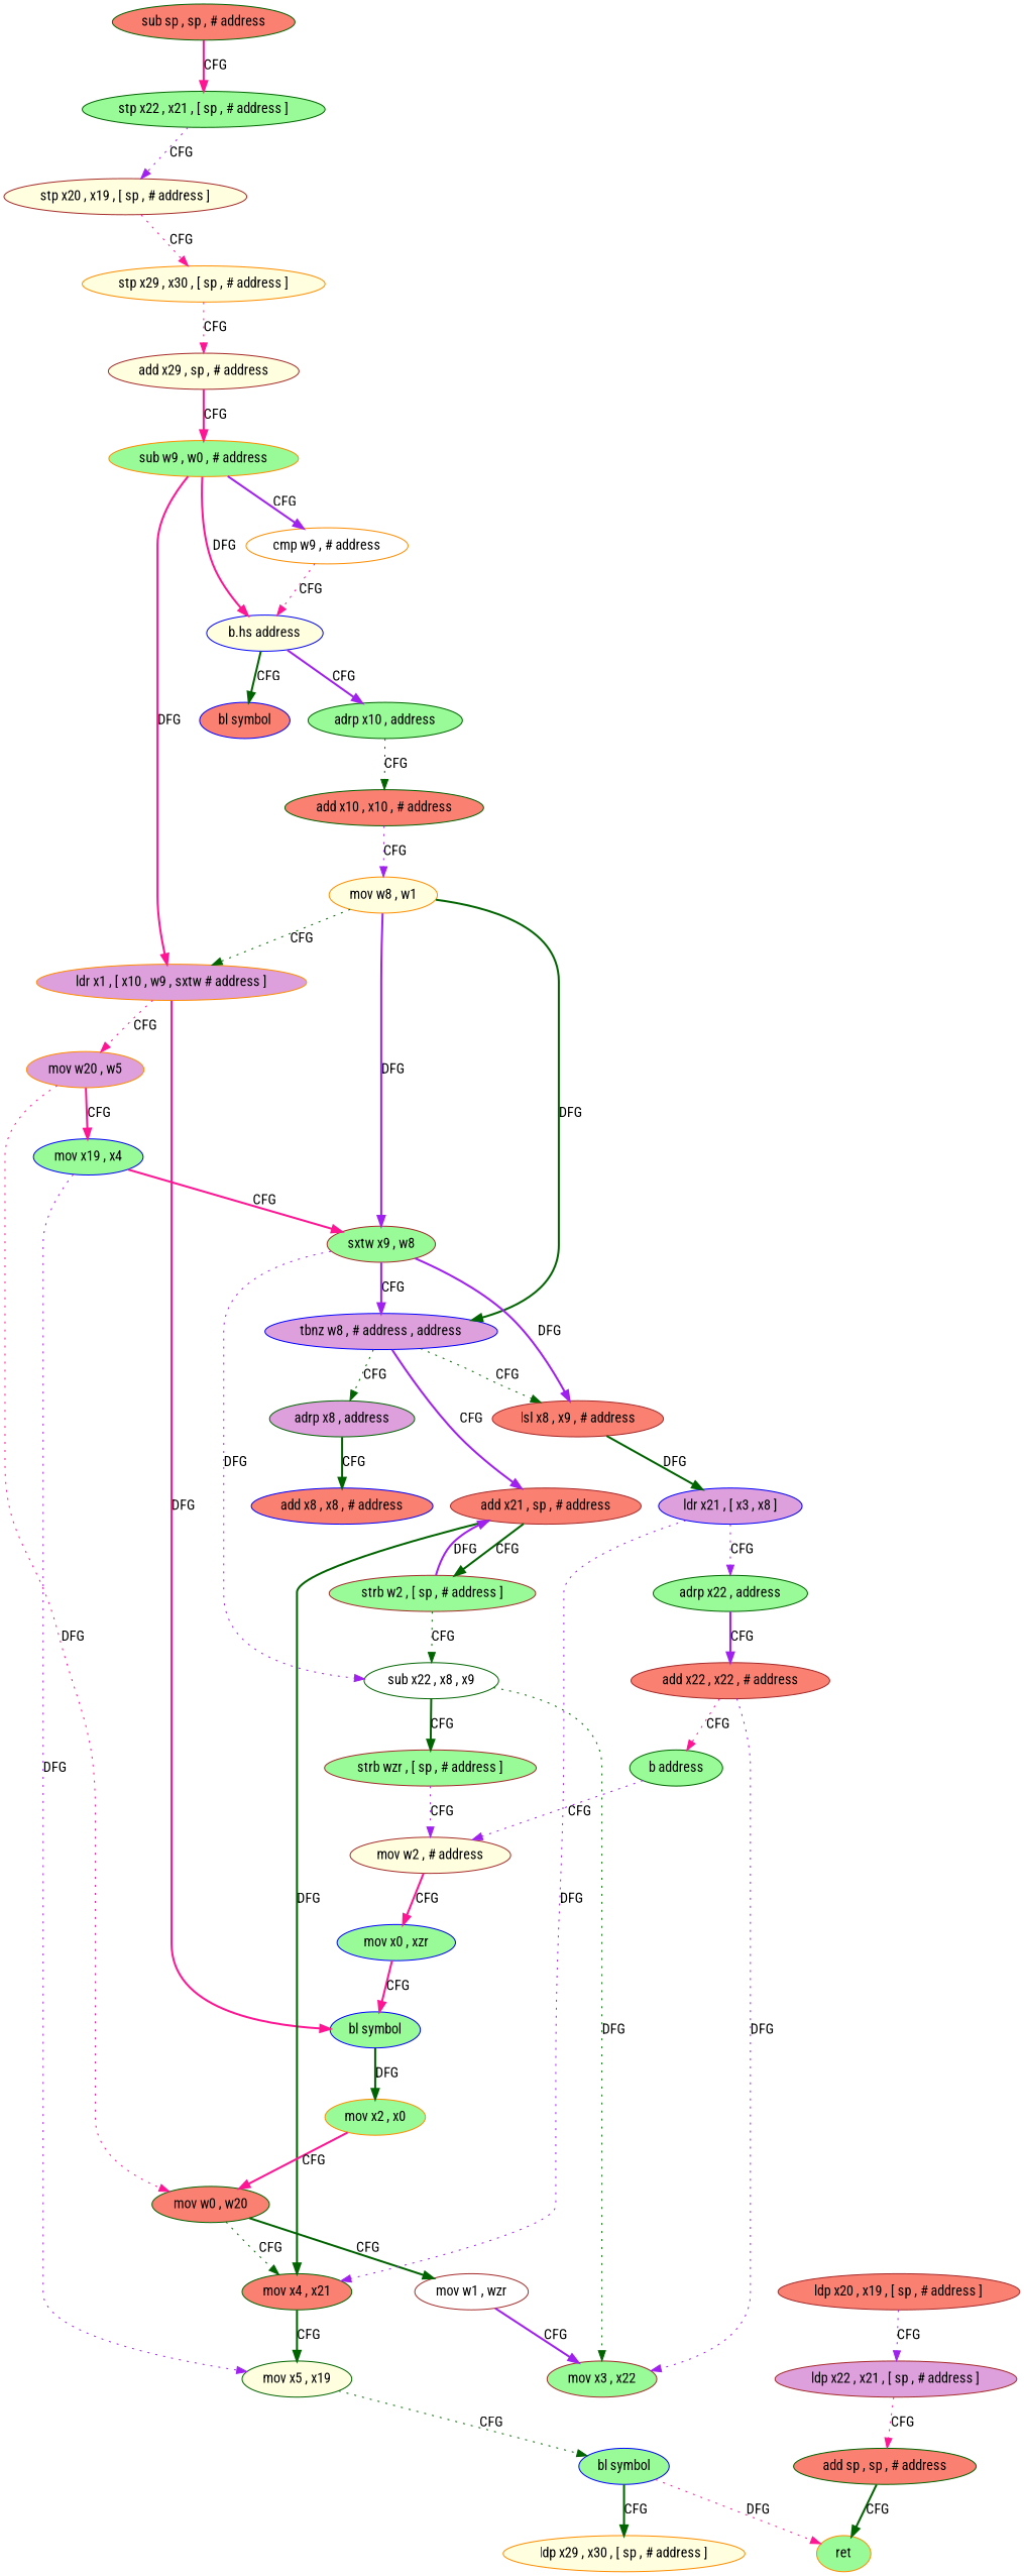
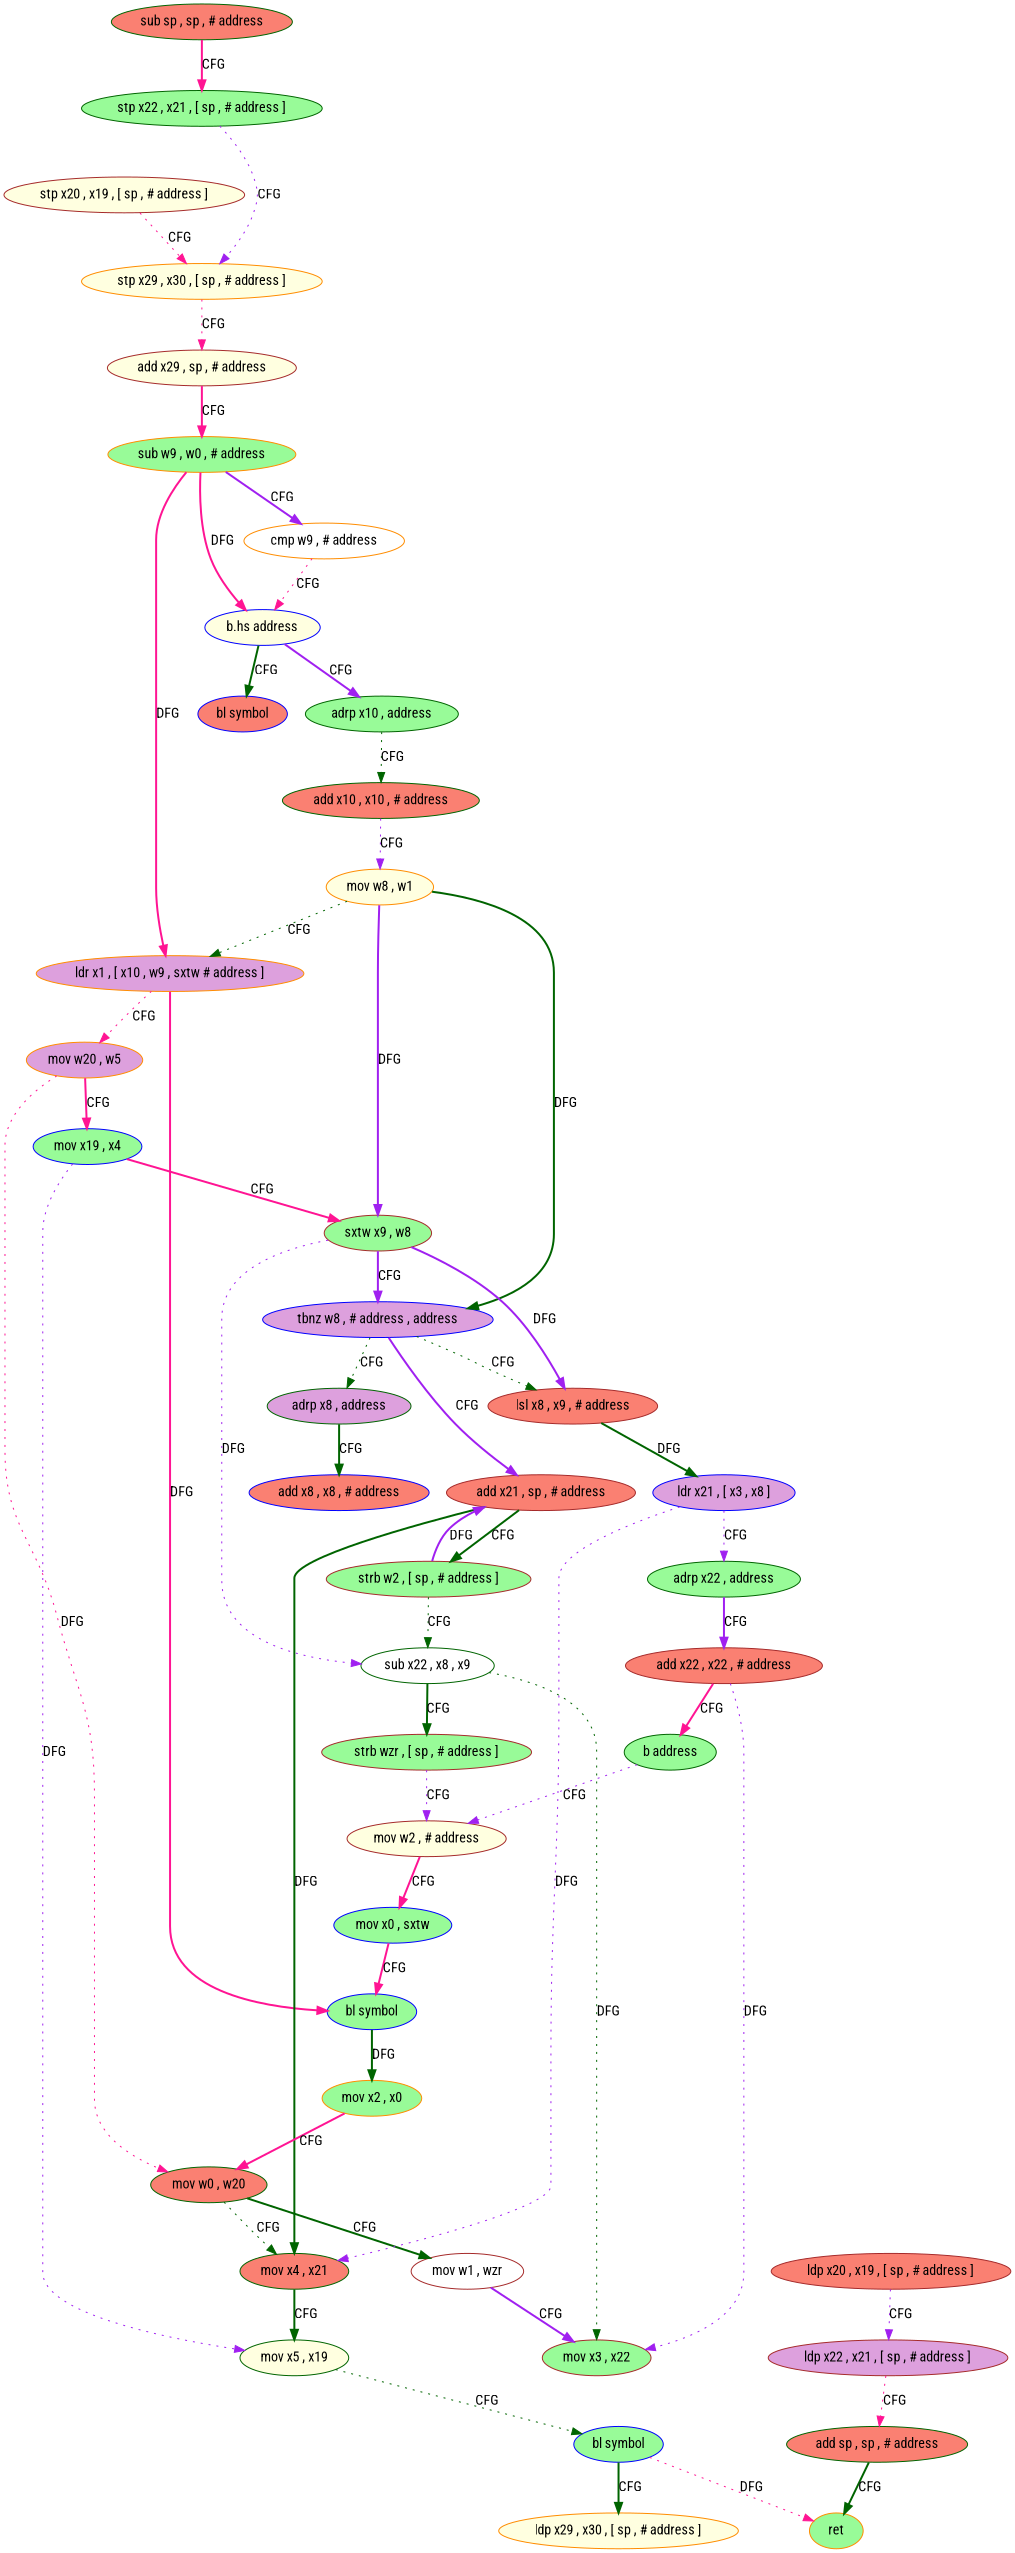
  digraph {
    fontname="Roboto Condensed"
    node [color=brown fillcolor=palegreen fontname="Roboto Condensed" style=filled]
    edge [color=darkgreen fontname="Roboto Condensed" style=bold]
    n1 [color=darkgreen fillcolor=salmon label="sub sp , sp , # address"]
    n2 [color=darkgreen label="stp x22 , x21 , [ sp , # address ]"]
    n3 [fillcolor=lightyellow label="stp x20 , x19 , [ sp , # address ]"]
    n4 [color=darkorange fillcolor=lightyellow label="stp x29 , x30 , [ sp , # address ]"]
    n5 [fillcolor=lightyellow label="add x29 , sp , # address"]
    n6 [color=darkorange label="sub w9 , w0 , # address"]
    n7 [color=darkorange fillcolor=white label="cmp w9 , # address"]
    n8 [color=blue fillcolor=lightyellow label="b.hs address"]
    n9 [color=darkorange fillcolor=plum label="ldr x1 , [ x10 , w9 , sxtw # address ]"]
    n10 [color=blue fillcolor=salmon label="bl symbol"]
    n11 [color=darkgreen label="adrp x10 , address"]
    n12 [color=darkorange fillcolor=plum label="mov w20 , w5"]
    n13 [color=blue label="bl symbol"]
    n14 [color=darkgreen fillcolor=salmon label="add x10 , x10 , # address"]
    n15 [color=darkorange fillcolor=lightyellow label="mov w8 , w1"]
    n16 [label="sxtw x9 , w8"]
    n17 [color=blue fillcolor=plum label="tbnz w8 , # address , address"]
    n18 [fillcolor=salmon label="lsl x8 , x9 , # address"]
    n19 [color=darkgreen fillcolor=white label="sub x22 , x8 , x9"]
    n20 [color=darkgreen fillcolor=plum label="adrp x8 , address"]
    n21 [fillcolor=salmon label="add x21 , sp , # address"]
    n22 [color=blue label="mov x19 , x4"]
    n23 [color=darkgreen fillcolor=salmon label="mov w0 , w20"]
    n24 [color=darkorange label="mov x2 , x0"]
    n25 [color=darkgreen fillcolor=lightyellow label="mov x5 , x19"]
    n26 [color=darkgreen fillcolor=salmon label="mov x4 , x21"]
    n27 [fillcolor=white label="mov w1 , wzr"]
    n28 [color=blue label="bl symbol"]
    n29 [color=blue fillcolor=plum label="ldr x21 , [ x3 , x8 ]"]
    n30 [label="strb wzr , [ sp , # address ]"]
    n31 [label="mov x3 , x22"]
    n32 [color=blue fillcolor=salmon label="add x8 , x8 , # address"]
    n33 [color=darkgreen label="adrp x22 , address"]
    n34 [label="strb w2 , [ sp , # address ]"]
    n35 [fillcolor=lightyellow label="mov w2 , # address"]
-   n36 [color=blue label="mov x0 , xzr"]
+   n36 [color=blue label="mov x0 , sxtw"]
    n37 [fillcolor=salmon label="add x22 , x22 , # address"]
    n38 [color=darkgreen label="b address"]
    n39 [color=darkorange fillcolor=lightyellow label="ldp x29 , x30 , [ sp , # address ]"]
    n40 [color=darkorange label=ret]
    n41 [fillcolor=salmon label="ldp x20 , x19 , [ sp , # address ]"]
    n42 [fillcolor=plum label="ldp x22 , x21 , [ sp , # address ]"]
    n43 [color=darkgreen fillcolor=salmon label="add sp , sp , # address"]
    n1 -> n2 [color=deeppink label=CFG]
-   n2 -> n3 [color=purple label=CFG style=dotted]
+   n2 -> n4 [color=purple label=CFG style=dotted]
    n3 -> n4 [color=deeppink label=CFG style=dotted]
    n4 -> n5 [color=deeppink label=CFG style=dotted]
    n5 -> n6 [color=deeppink label=CFG]
    n6 -> n7 [color=purple label=CFG]
    n6 -> n8 [color=deeppink label=DFG]
    n6 -> n9 [color=deeppink label=DFG]
    n7 -> n8 [color=deeppink label=CFG style=dotted]
    n8 -> n10 [label=CFG]
    n8 -> n11 [color=purple label=CFG]
    n9 -> n12 [color=deeppink label=CFG style=dotted]
    n9 -> n13 [color=deeppink label=DFG]
    n11 -> n14 [label=CFG style=dotted]
    n12 -> n22 [color=deeppink label=CFG]
    n12 -> n23 [color=deeppink label=DFG style=dotted]
    n13 -> n24 [label=DFG]
    n14 -> n15 [color=purple label=CFG style=dotted]
    n15 -> n9 [label=CFG style=dotted]
    n15 -> n16 [color=purple label=DFG]
    n15 -> n17 [label=DFG]
    n16 -> n17 [color=purple label=CFG]
    n16 -> n18 [color=purple label=DFG]
    n16 -> n19 [color=purple label=DFG style=dotted]
    n17 -> n18 [label=CFG style=dotted]
    n17 -> n20 [label=CFG style=dotted]
    n17 -> n21 [color=purple label=CFG]
    n18 -> n29 [label=DFG]
    n19 -> n30 [label=CFG]
    n19 -> n31 [label=DFG style=dotted]
    n20 -> n32 [label=CFG]
    n21 -> n26 [label=DFG]
    n21 -> n34 [label=CFG]
    n22 -> n16 [color=deeppink label=CFG]
    n22 -> n25 [color=purple label=DFG style=dotted]
    n23 -> n26 [label=CFG style=dotted]
    n23 -> n27 [label=CFG]
    n24 -> n23 [color=deeppink label=CFG]
    n25 -> n28 [label=CFG style=dotted]
    n26 -> n25 [label=CFG]
    n27 -> n31 [color=purple label=CFG]
    n28 -> n39 [label=CFG]
    n28 -> n40 [color=deeppink label=DFG style=dotted]
    n29 -> n26 [color=purple label=DFG style=dotted]
    n29 -> n33 [color=purple label=CFG style=dotted]
    n30 -> n35 [color=purple label=CFG style=dotted]
    n33 -> n37 [color=purple label=CFG]
    n34 -> n19 [label=CFG style=dotted]
    n34 -> n21 [color=purple label=DFG]
    n35 -> n36 [color=deeppink label=CFG]
    n36 -> n13 [color=deeppink label=CFG]
    n37 -> n31 [color=purple label=DFG style=dotted]
-   n37 -> n38 [color=deeppink label=CFG style=dotted]
+   n37 -> n38 [color=deeppink label=CFG]
    n38 -> n35 [color=purple label=CFG style=dotted]
    n41 -> n42 [color=purple label=CFG style=dotted]
    n42 -> n43 [color=deeppink label=CFG style=dotted]
    n43 -> n40 [label=CFG]
  }
